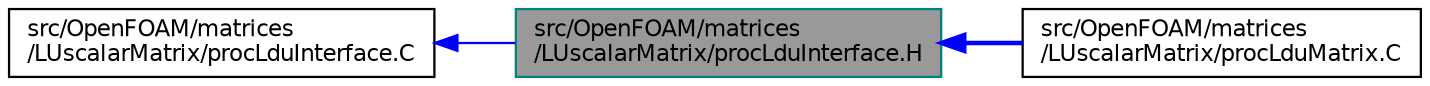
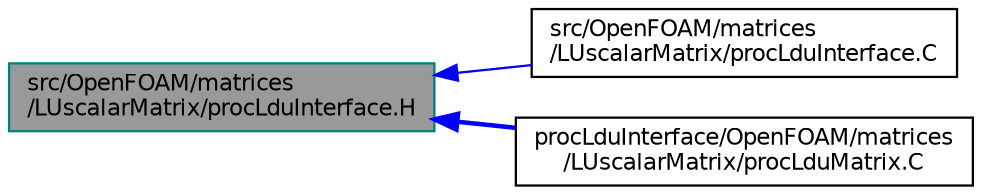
  digraph {
    rankdir=LR
    node [color=black fillcolor=white fontname=Helvetica fontsize=10 shape=box style=filled]
    edge [color=blue dir=back fontname=Helvetica fontsize=10 labelfontname=Helvetica labelfontsize=10]
    n1 [color=teal fillcolor=grey60 fontcolor=black height=0.2 label="src/OpenFOAM/matrices\l/LUscalarMatrix/procLduInterface.H" width=0.4]
    n2 [height=0.2 label="src/OpenFOAM/matrices\l/LUscalarMatrix/procLduInterface.C" width=0.4]
-   n3 [height=0.2 label="src/OpenFOAM/matrices\l/LUscalarMatrix/procLduMatrix.C" width=0.4]
-   n2 -> n1 [style=solid]
+   n3 [height=0.2 label="procLduInterface/OpenFOAM/matrices\l/LUscalarMatrix/procLduMatrix.C" width=0.4]
+   n1 -> n2 [style=solid]
    n1 -> n3 [style=bold]
  }
